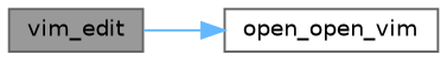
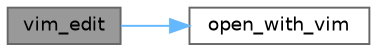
  digraph {
    rankdir=LR
    node [fontname=Helvetica fontsize=10 shape=box style=filled]
    n1 [color=gray40 fillcolor=grey60 fontcolor=black height=0.2 label=vim_edit width=0.4]
-   n2 [color=grey40 fillcolor=white height=0.2 label=open_open_vim width=0.4]
+   n2 [color=grey40 fillcolor=white height=0.2 label=open_with_vim width=0.4]
    n1 -> n2 [color=steelblue1 fontname=Helvetica fontsize=10 labelfontname=Helvetica labelfontsize=10 style=solid]
  }
